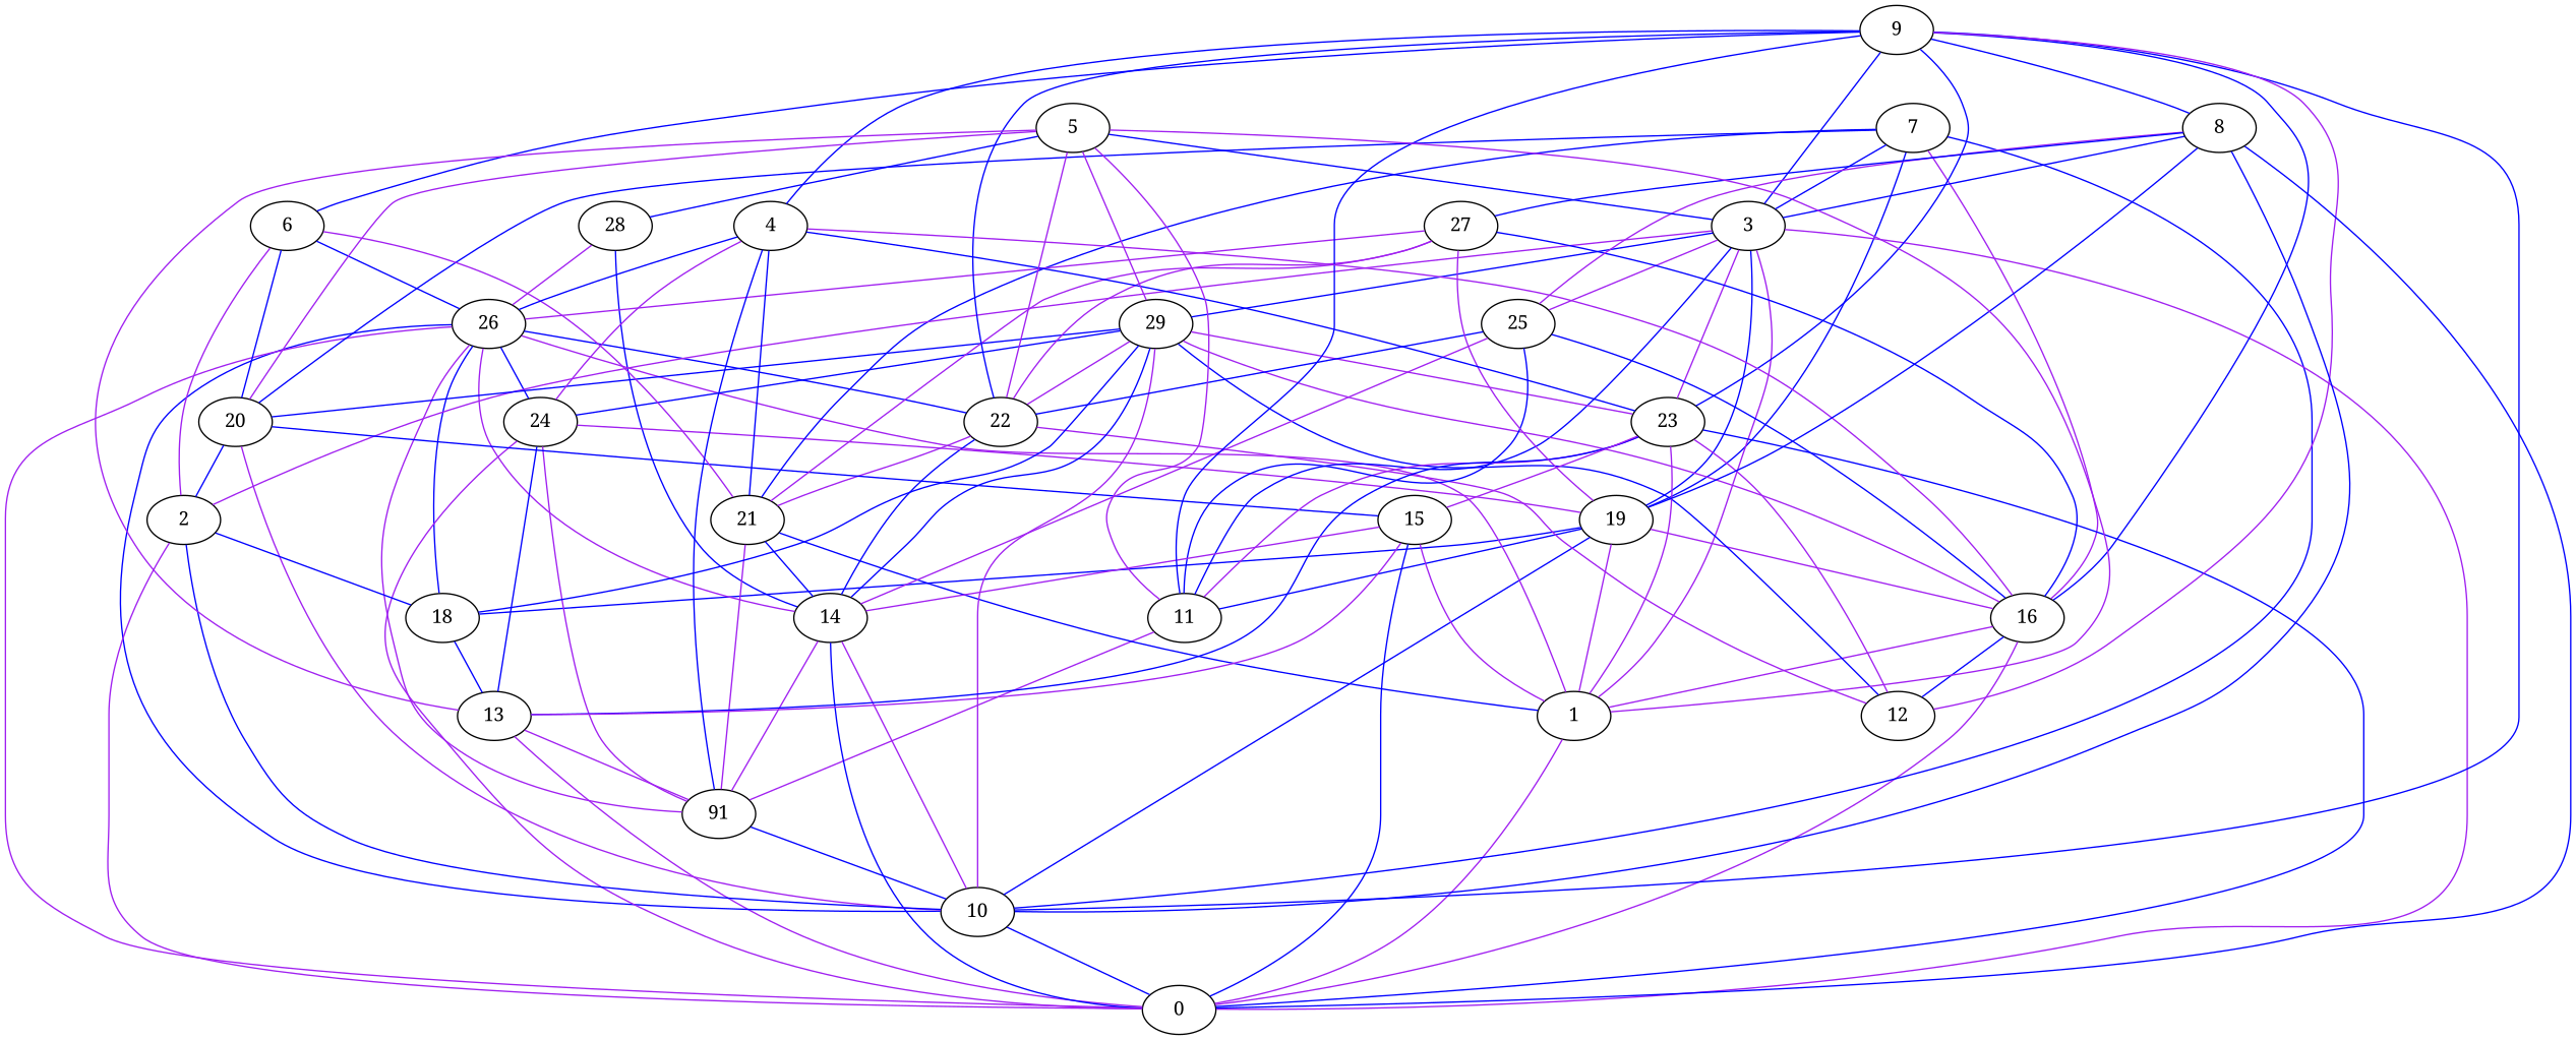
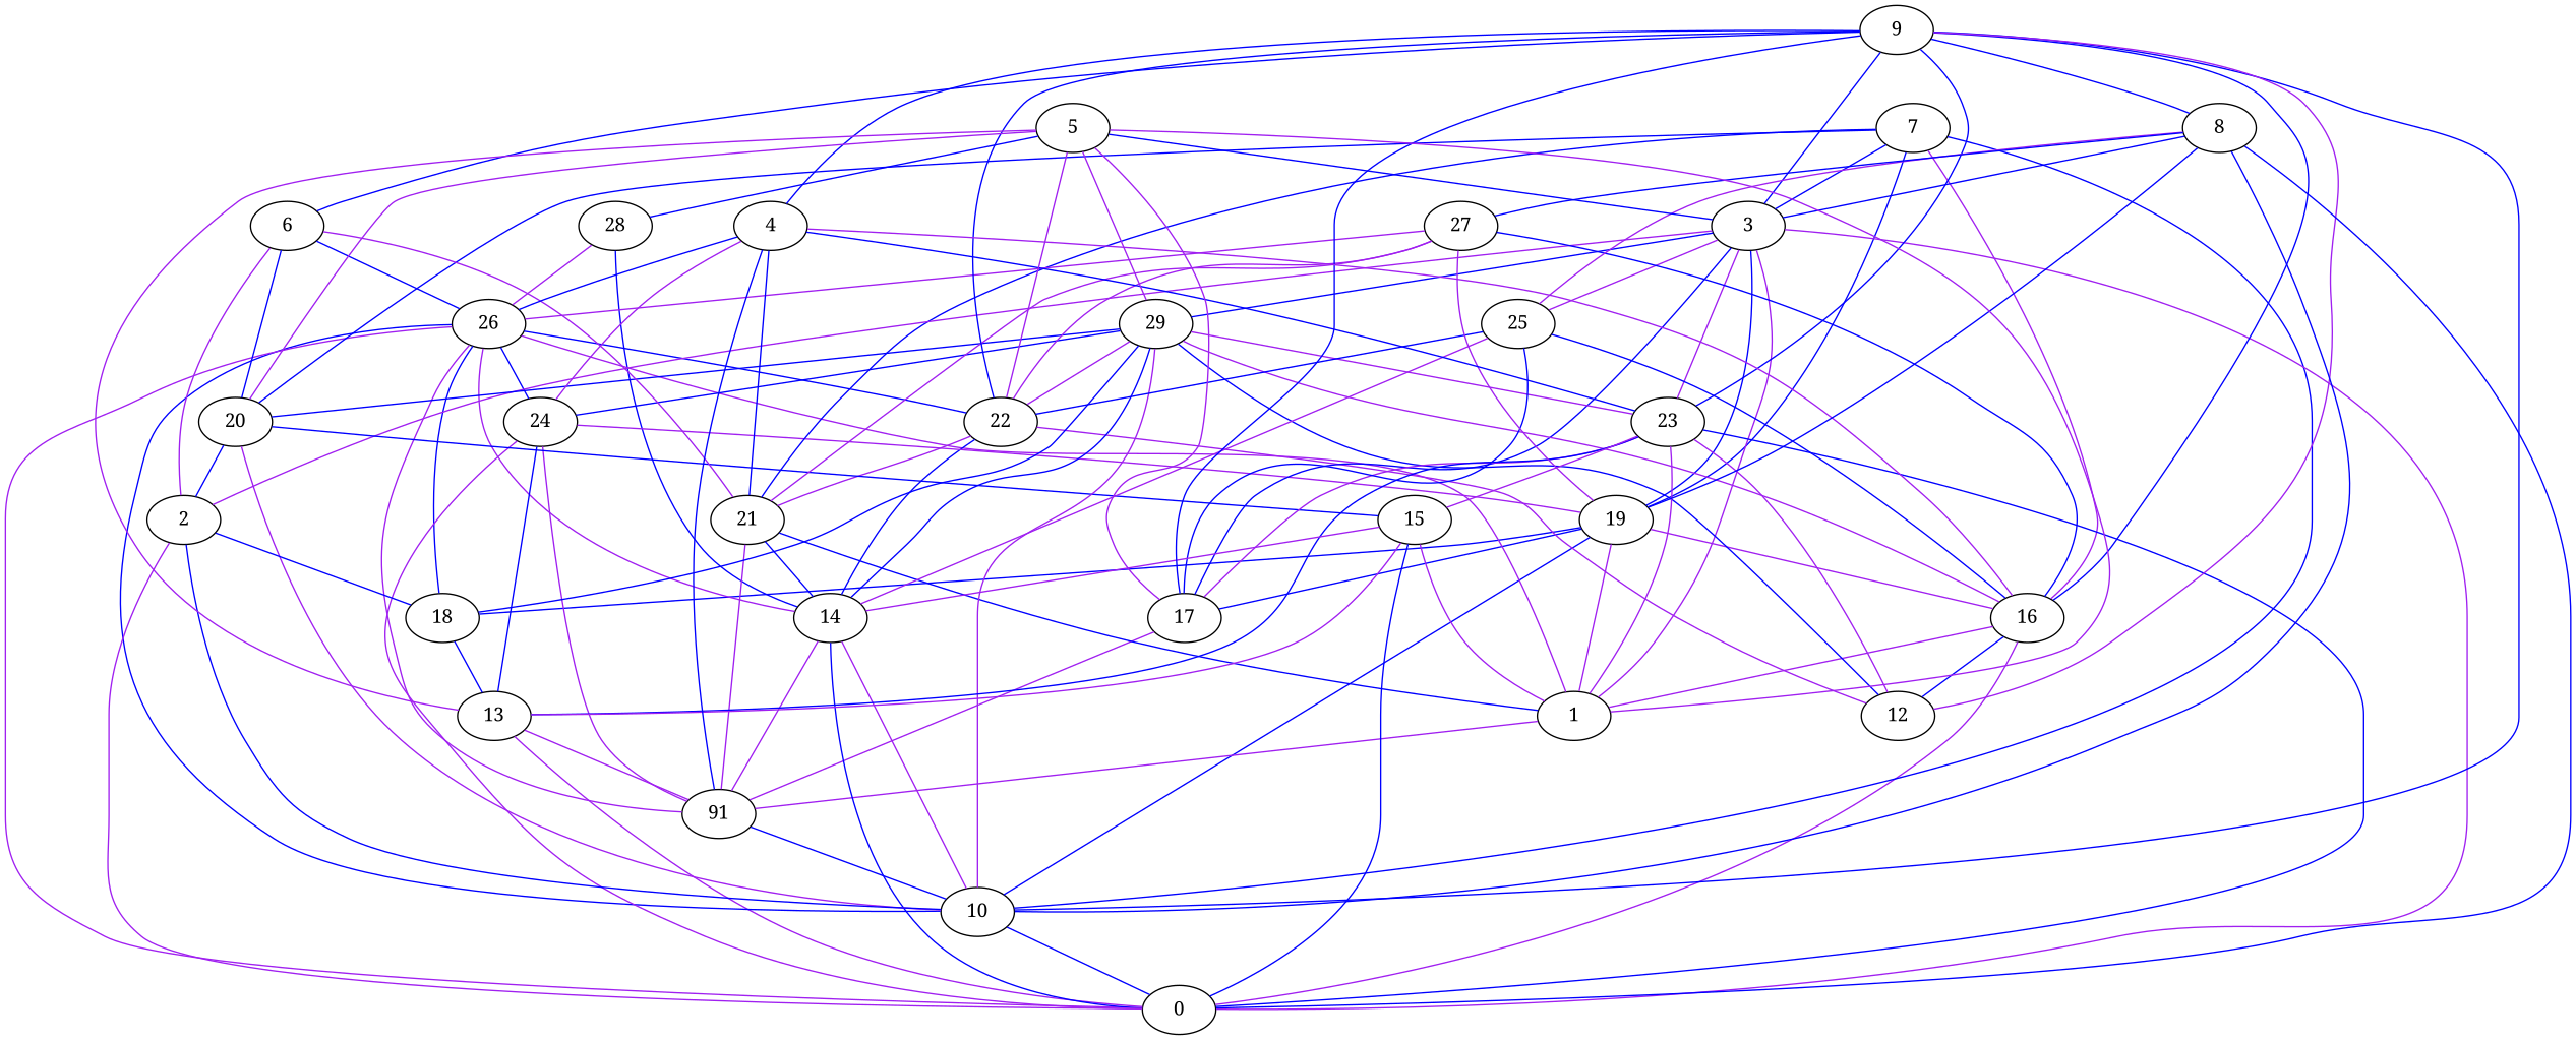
  digraph {
    fontname="Noto Serif"
    node [fontname="Noto Serif"]
    edge [color=blue dir=none fontname="Noto Serif"]
    19
    16
    18
    1
-   17 [label=11]
+   17
    10
    0
    12
    13
    n10 [label=91]
    28
    26
    14
    22
    24
    7
    3
    21
    20
    2
    29
    23
    25
    27
    6
    15
    9
    4
    8
    5
    subgraph sub_1 {
      19
      16
      18
      1
      17
      10
      0
      12
      13
      n10
      28
      26
      14
      22
      24
      7
      3
      21
      20
      2
      29
      23
      25
      27
      6
      15
      9
      4
      8
      5
    }
    19 -> 16 [color=purple]
    19 -> 18
    19 -> 1 [color=purple]
    19 -> 17
    19 -> 10
    16 -> 1 [color=purple]
    16 -> 0 [color=purple]
    16 -> 12
    18 -> 13
-   1 -> 0 [color=purple]
+   1 -> n10 [color=purple]
    17 -> n10 [color=purple]
    10 -> 0
    13 -> 0 [color=purple]
    13 -> n10 [color=purple]
    n10 -> 10
    28 -> 26 [color=purple]
    28 -> 14
    26 -> 18
    26 -> 1 [color=purple]
    26 -> 10
    26 -> 0 [color=purple]
    26 -> n10 [color=purple]
    26 -> 14 [color=purple]
    26 -> 22
    26 -> 24
    14 -> 10 [color=purple]
    14 -> 0
    14 -> n10 [color=purple]
    22 -> 12 [color=purple]
    22 -> 14
    22 -> 21 [color=purple]
    24 -> 19 [color=purple]
    24 -> 0 [color=purple]
    24 -> 13
    24 -> n10 [color=purple]
    7 -> 19
    7 -> 16 [color=purple]
    7 -> 10
    7 -> 3
    7 -> 21
    7 -> 20
    3 -> 19
    3 -> 1 [color=purple]
    3 -> 17
    3 -> 0 [color=purple]
    3 -> 2 [color=purple]
    3 -> 29
    3 -> 23 [color=purple]
    3 -> 25 [color=purple]
    21 -> 1
    21 -> n10 [color=purple]
    21 -> 14
    20 -> 10 [color=purple]
    20 -> 2
    20 -> 15
    2 -> 18
    2 -> 10
    2 -> 0 [color=purple]
    29 -> 16 [color=purple]
    29 -> 18
    29 -> 10 [color=purple]
    29 -> 12
    29 -> 14
    29 -> 22 [color=purple]
    29 -> 24
    29 -> 20
    29 -> 23 [color=purple]
    23 -> 1 [color=purple]
    23 -> 17 [color=purple]
    23 -> 0
    23 -> 12 [color=purple]
    23 -> 13
    23 -> 15 [color=purple]
    25 -> 16
    25 -> 17
    25 -> 14 [color=purple]
    25 -> 22
    27 -> 19 [color=purple]
    27 -> 16
    27 -> 26 [color=purple]
    27 -> 22 [color=purple]
    27 -> 21 [color=purple]
    6 -> 26
    6 -> 21 [color=purple]
    6 -> 20
    6 -> 2 [color=purple]
    15 -> 1 [color=purple]
    15 -> 0
    15 -> 13 [color=purple]
    15 -> 14 [color=purple]
    9 -> 16
    9 -> 17
    9 -> 10
    9 -> 12 [color=purple]
    9 -> 22
    9 -> 3
    9 -> 23
    9 -> 6
    9 -> 4
    9 -> 8
    4 -> 16 [color=purple]
    4 -> n10
    4 -> 26
    4 -> 24 [color=purple]
    4 -> 21
    4 -> 23
    8 -> 19
    8 -> 10
    8 -> 0
    8 -> 3
    8 -> 25 [color=purple]
    8 -> 27
    5 -> 1 [color=purple]
    5 -> 17 [color=purple]
    5 -> 13 [color=purple]
    5 -> 28
    5 -> 22 [color=purple]
    5 -> 3
    5 -> 20 [color=purple]
    5 -> 29 [color=purple]
  }
